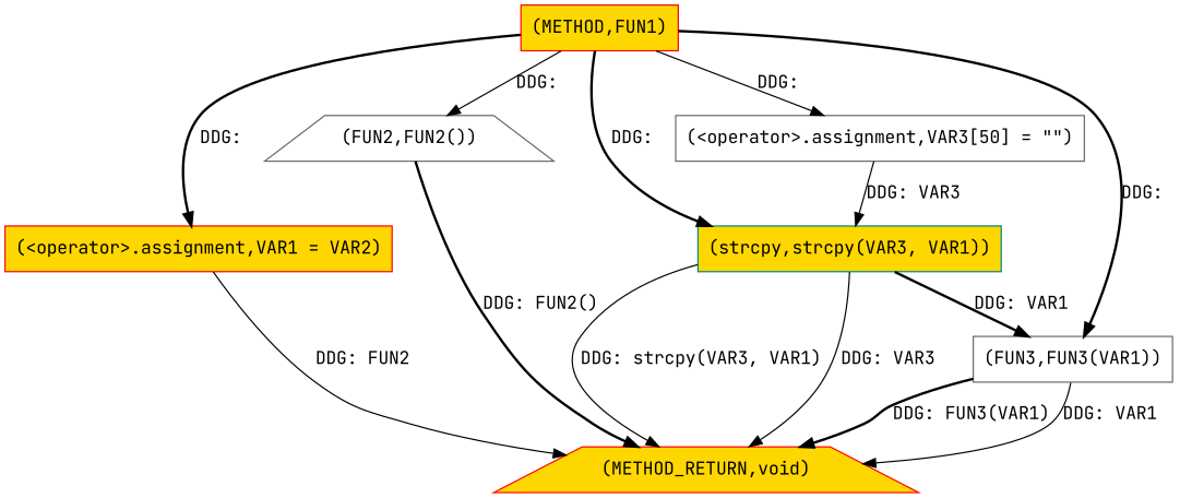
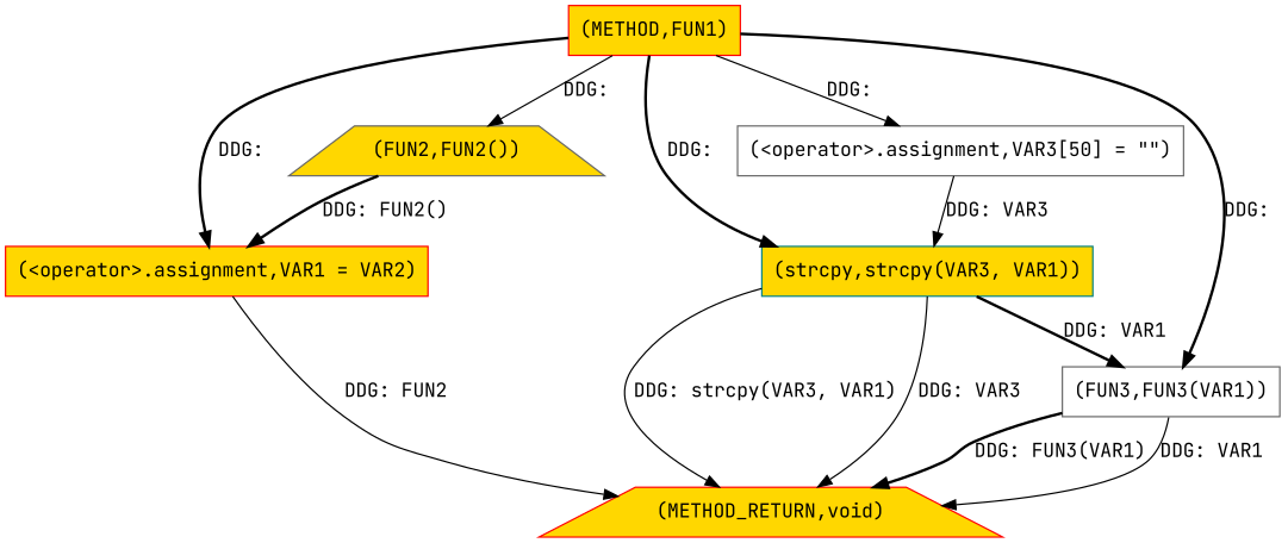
  digraph {
    fontname="JetBrains Mono"
    node [color=red fillcolor=gold fontname="JetBrains Mono" shape=box style=filled]
    edge [fontname="JetBrains Mono" style=solid]
    n1 [label="(METHOD,FUN1)"]
    n2 [label="(<operator>.assignment,VAR1 = VAR2)"]
-   n3 [color=gray40 fillcolor=white label="(FUN2,FUN2())" shape=trapezium]
+   n3 [color=gray40 label="(FUN2,FUN2())" shape=trapezium]
    n4 [color=gray40 fillcolor=white label="(<operator>.assignment,VAR3[50] = \"\")"]
    n5 [color=teal label="(strcpy,strcpy(VAR3, VAR1))"]
    n6 [color=gray40 fillcolor=white label="(FUN3,FUN3(VAR1))"]
    n7 [label="(METHOD_RETURN,void)" shape=trapezium]
    n1 -> n2 [label="DDG: " style=bold]
    n1 -> n3 [label="DDG: "]
    n1 -> n4 [label="DDG: "]
    n1 -> n5 [label="DDG: " style=bold]
    n1 -> n6 [label="DDG: " style=bold]
    n2 -> n7 [label="DDG: FUN2"]
-   n3 -> n7 [label="DDG: FUN2()" style=bold]
+   n3 -> n2 [label="DDG: FUN2()" style=bold]
    n4 -> n5 [label="DDG: VAR3"]
    n5 -> n6 [label="DDG: VAR1" style=bold]
    n5 -> n7 [label="DDG: strcpy(VAR3, VAR1)"]
    n5 -> n7 [label="DDG: VAR3"]
    n6 -> n7 [label="DDG: FUN3(VAR1)" style=bold]
    n6 -> n7 [label="DDG: VAR1"]
  }
